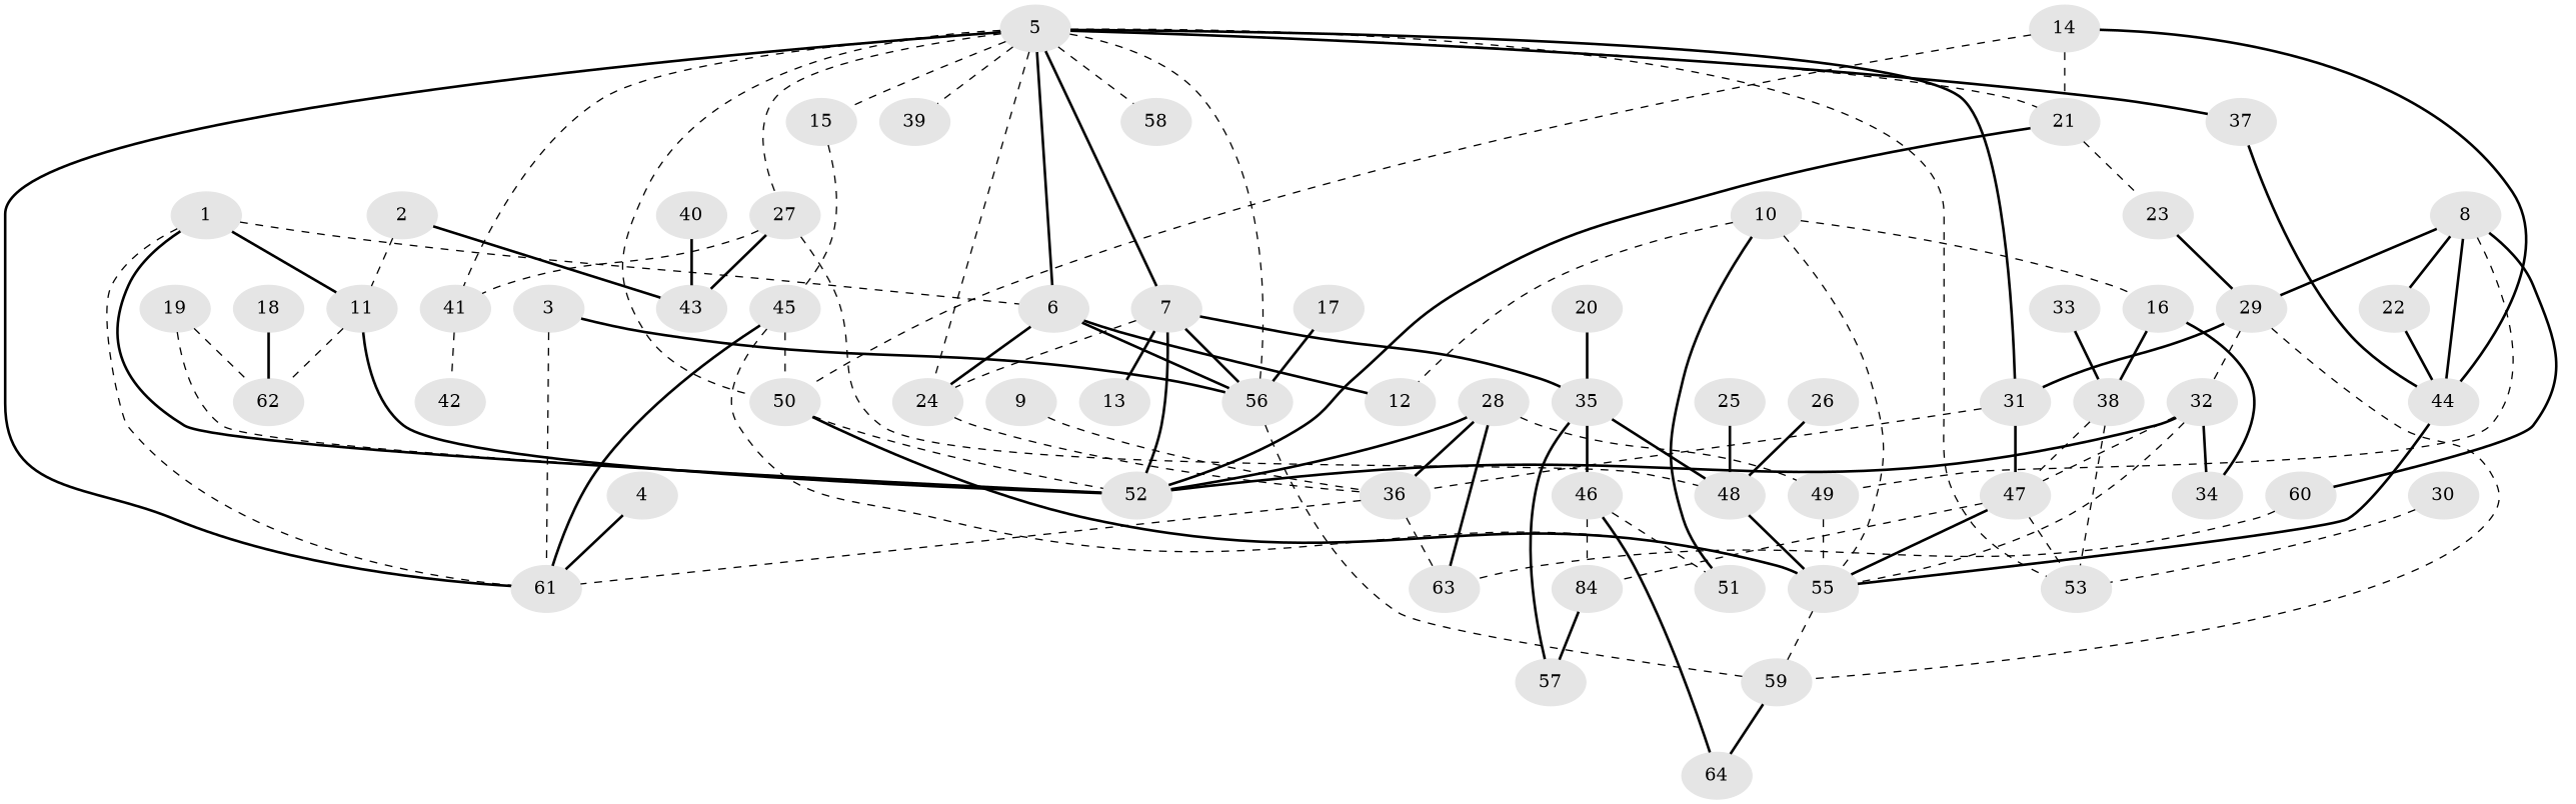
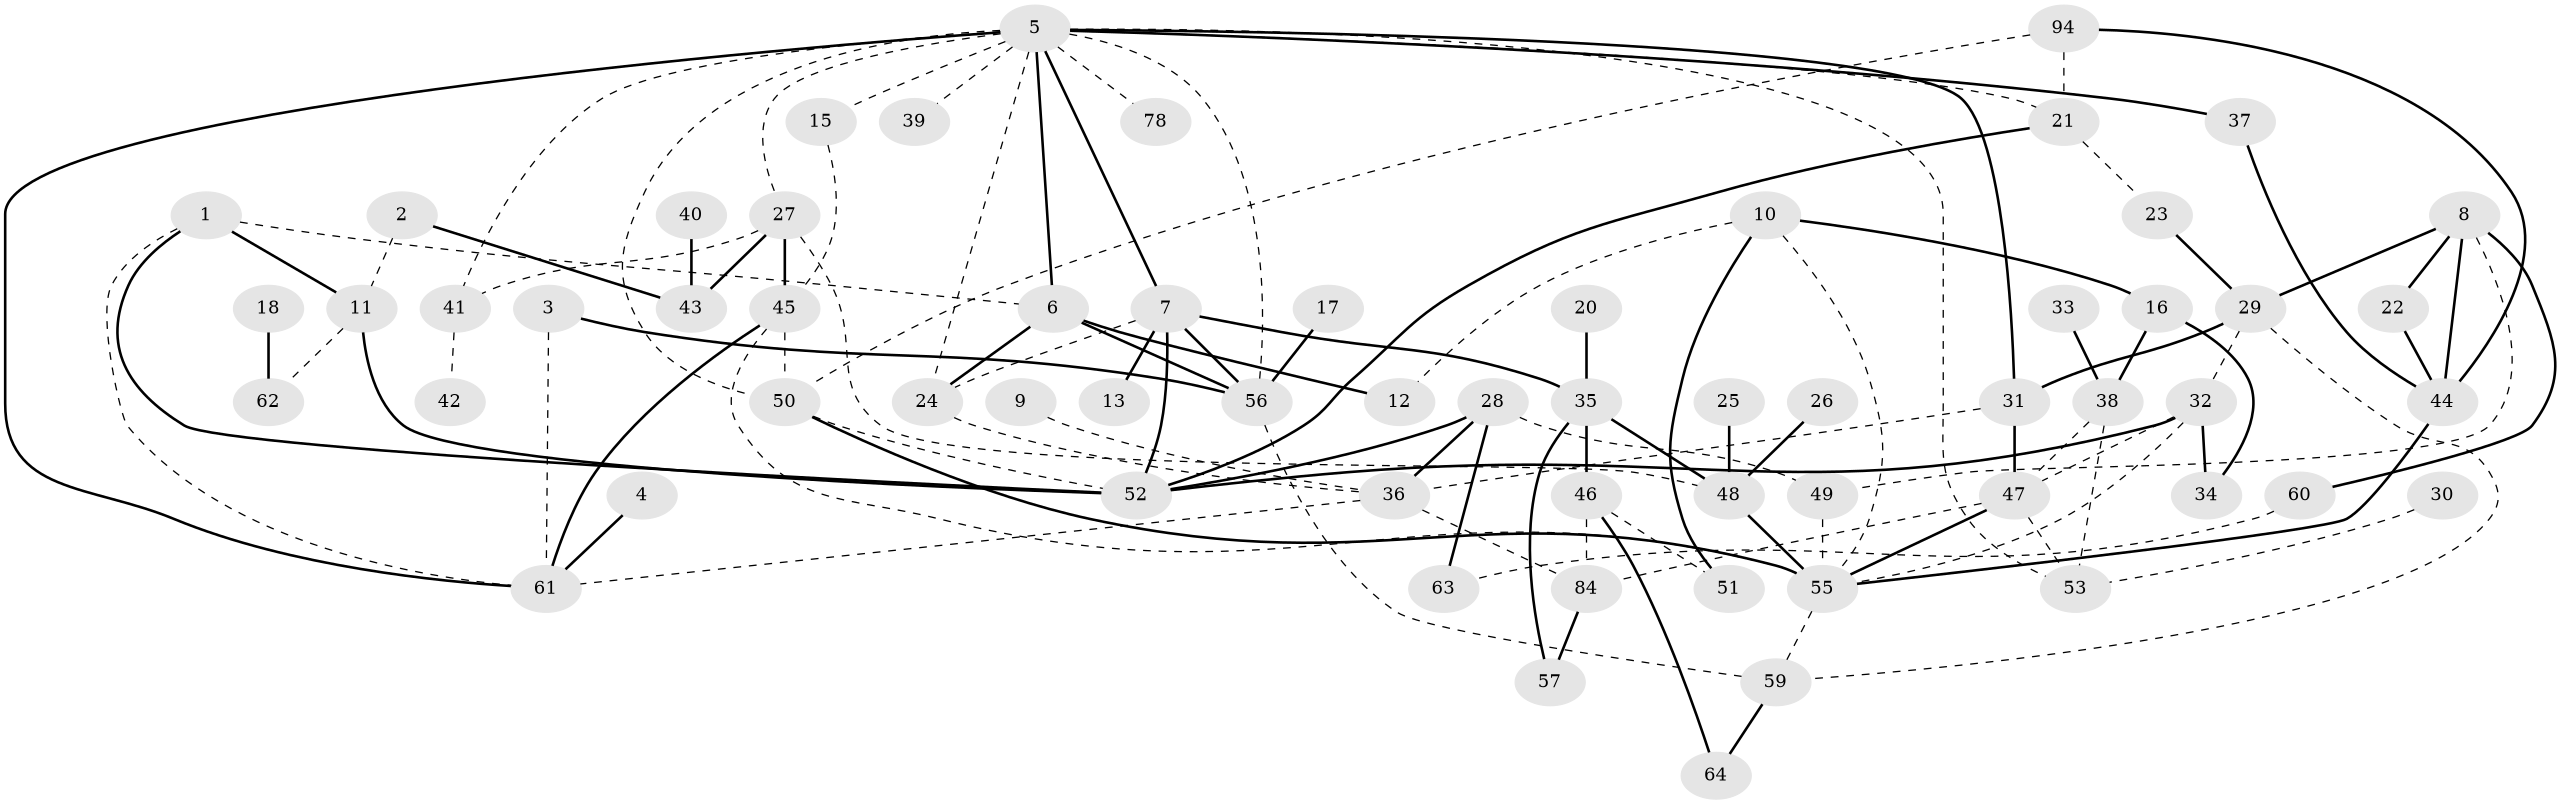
  graph {
    node [color=gray90 style=filled]
    edge [style=bold weight=1.0]
    1
    6
    11
    52
    61
    56
    24
    12
    62
    2
    43
    3
    59
    4
    5
    7
    15
    21
    27
    31
    37
    39
    41
    50
    53
-   58
+   58 [label=78]
    13
    35
    45
    23
    36
    48
    47
    44
    42
    55
    46
    57
    8
    22
    29
    49
    60
    32
    34
    63
    9
    n48 [label=84]
    10
    16
    51
    38
-   14
+   14 [label=94]
    17
    18
-   19
    20
    25
    26
    28
    64
    30
    33
    40
    1 -- 6 [style=dashed]
    1 -- 11
    1 -- 52
    1 -- 61 [style=dashed]
    6 -- 56
    6 -- 24
    6 -- 12
    11 -- 52
    11 -- 62 [style=dashed]
    56 -- 59 [style=dashed]
    24 -- 36 [style=dashed]
    2 -- 11 [style=dashed]
    2 -- 43
    3 -- 61 [style=dashed]
    3 -- 56
    59 -- 64
    4 -- 61
    5 -- 6
    5 -- 61
    5 -- 56 [style=dashed]
    5 -- 24 [style=dashed]
    5 -- 7
    5 -- 15 [style=dashed]
    5 -- 21 [style=dashed]
    5 -- 27 [style=dashed]
    5 -- 31
    5 -- 37
    5 -- 39 [style=dashed]
    5 -- 41 [style=dashed]
    5 -- 50 [style=dashed]
    5 -- 53 [style=dashed]
    5 -- 58 [style=dashed]
    7 -- 52
    7 -- 56
    7 -- 24 [style=dashed]
    7 -- 13
    7 -- 35
    15 -- 45 [style=dashed]
    21 -- 52
    21 -- 23 [style=dashed]
    27 -- 43
    27 -- 41 [style=dashed]
+   27 -- 45
    27 -- 48 [style=dashed]
    31 -- 36 [style=dashed]
    31 -- 47
    37 -- 44
    41 -- 42 [style=dashed]
    50 -- 52 [style=dashed]
    50 -- 55
    35 -- 48
    35 -- 46
    35 -- 57
    45 -- 61
    45 -- 50 [style=dashed]
    45 -- 55 [style=dashed]
    23 -- 29
    36 -- 61 [style=dashed]
-   36 -- 63 [style=dashed]
+   36 -- n48 [style=dashed]
    48 -- 55
    47 -- 53 [style=dashed]
    47 -- 55
    47 -- n48 [style=dashed]
    44 -- 55
    55 -- 59 [style=dashed]
    46 -- n48 [style=dashed weight=3.0]
    46 -- 51 [style=dashed]
    46 -- 64
    8 -- 44
    8 -- 22
    8 -- 29
    8 -- 49 [style=dashed]
    8 -- 60
    22 -- 44
    29 -- 59 [style=dashed]
    29 -- 31
    29 -- 32 [style=dashed]
    49 -- 55 [style=dashed]
    60 -- 63 [style=dashed]
    32 -- 52
    32 -- 47 [style=dashed]
    32 -- 55 [style=dashed]
    32 -- 34
    9 -- 36 [style=dashed]
    n48 -- 57
    10 -- 12 [style=dashed]
    10 -- 55 [style=dashed]
-   10 -- 16 [style=dashed]
+   10 -- 16
    10 -- 51
    16 -- 34
    16 -- 38
    38 -- 53 [style=dashed]
    38 -- 47 [style=dashed weight=2.0]
    14 -- 21 [style=dashed]
    14 -- 50 [style=dashed]
    14 -- 44
    17 -- 56
    18 -- 62
-   19 -- 52 [style=dashed]
-   19 -- 62 [style=dashed]
    20 -- 35
    25 -- 48
    26 -- 48
    28 -- 52
    28 -- 36
    28 -- 49 [style=dashed]
    28 -- 63
    30 -- 53 [style=dashed]
    33 -- 38
    40 -- 43
  }
